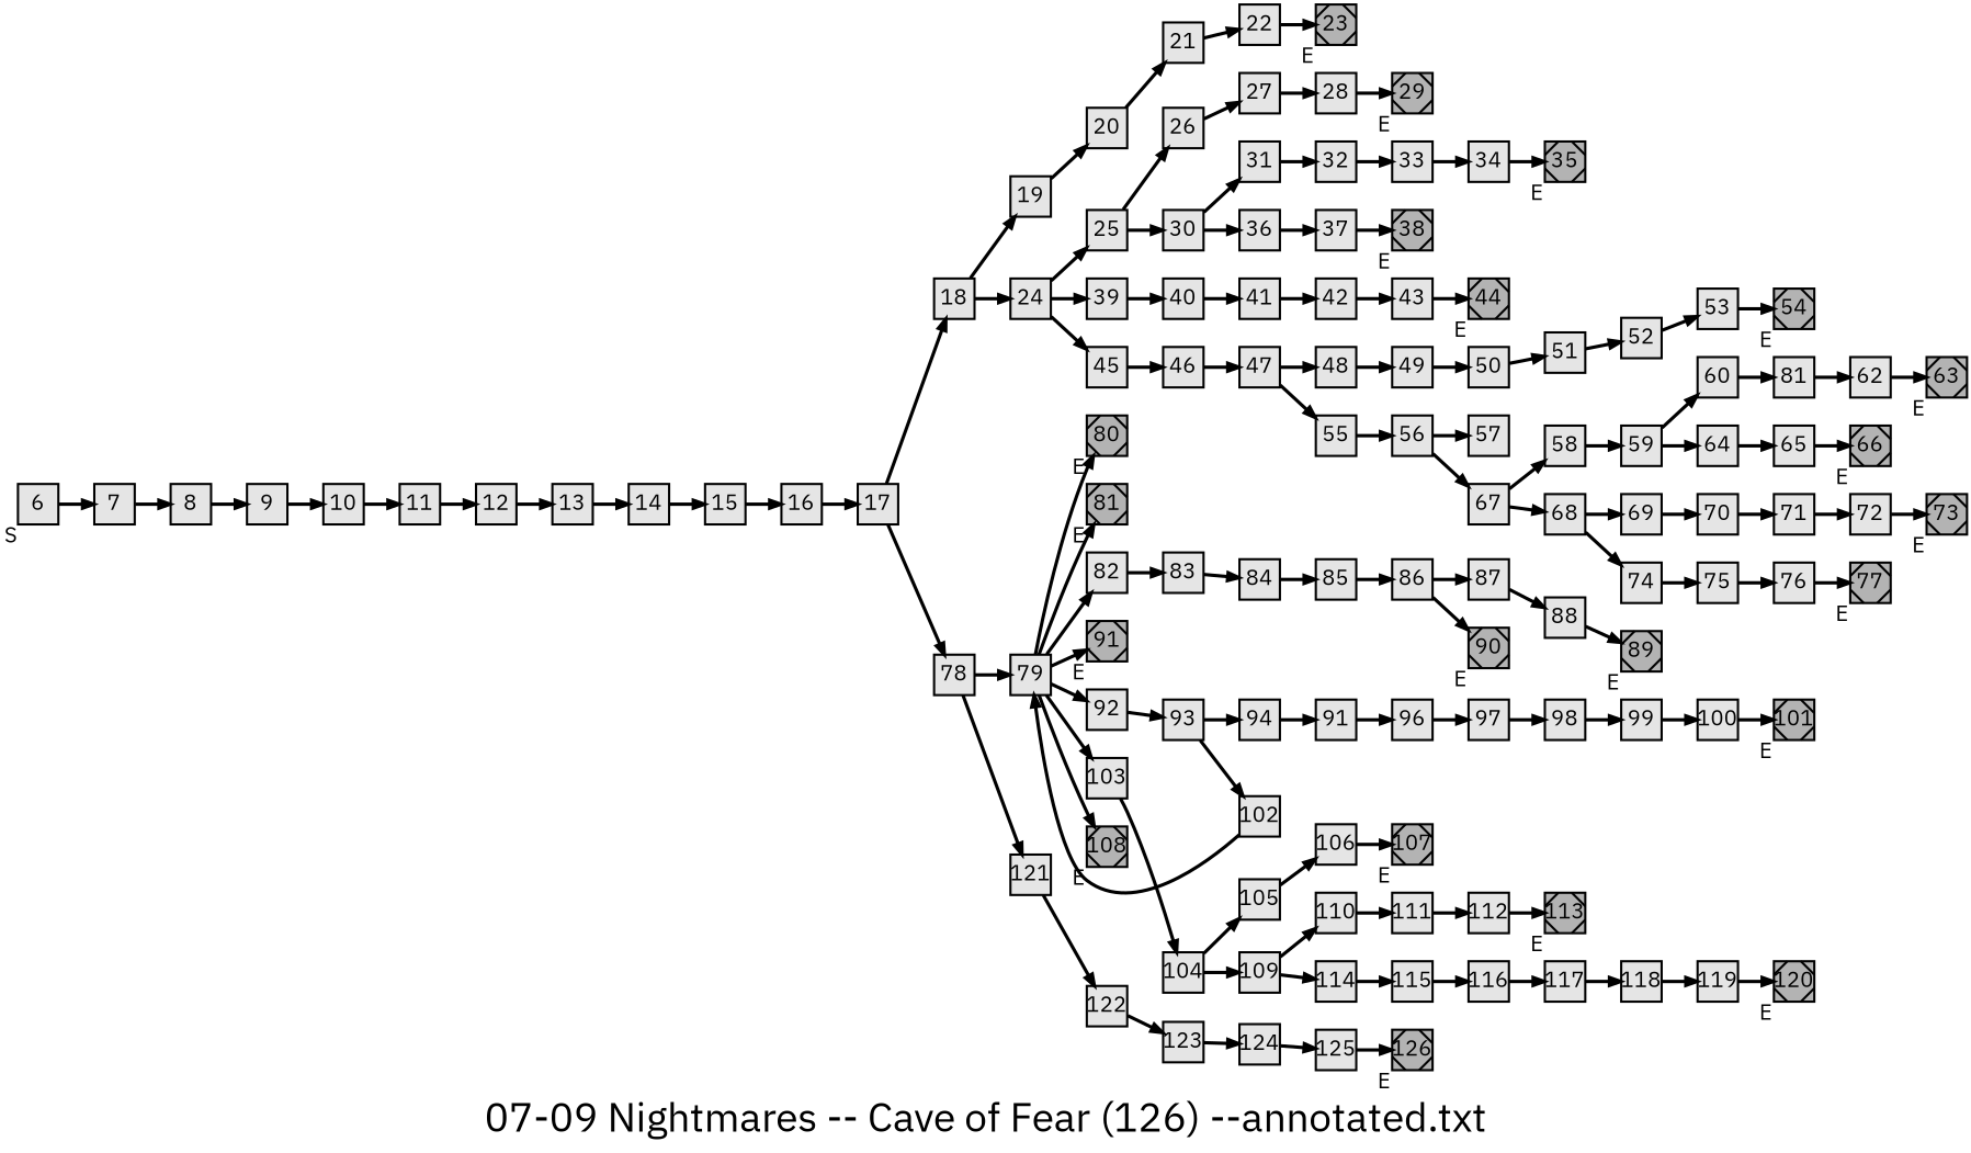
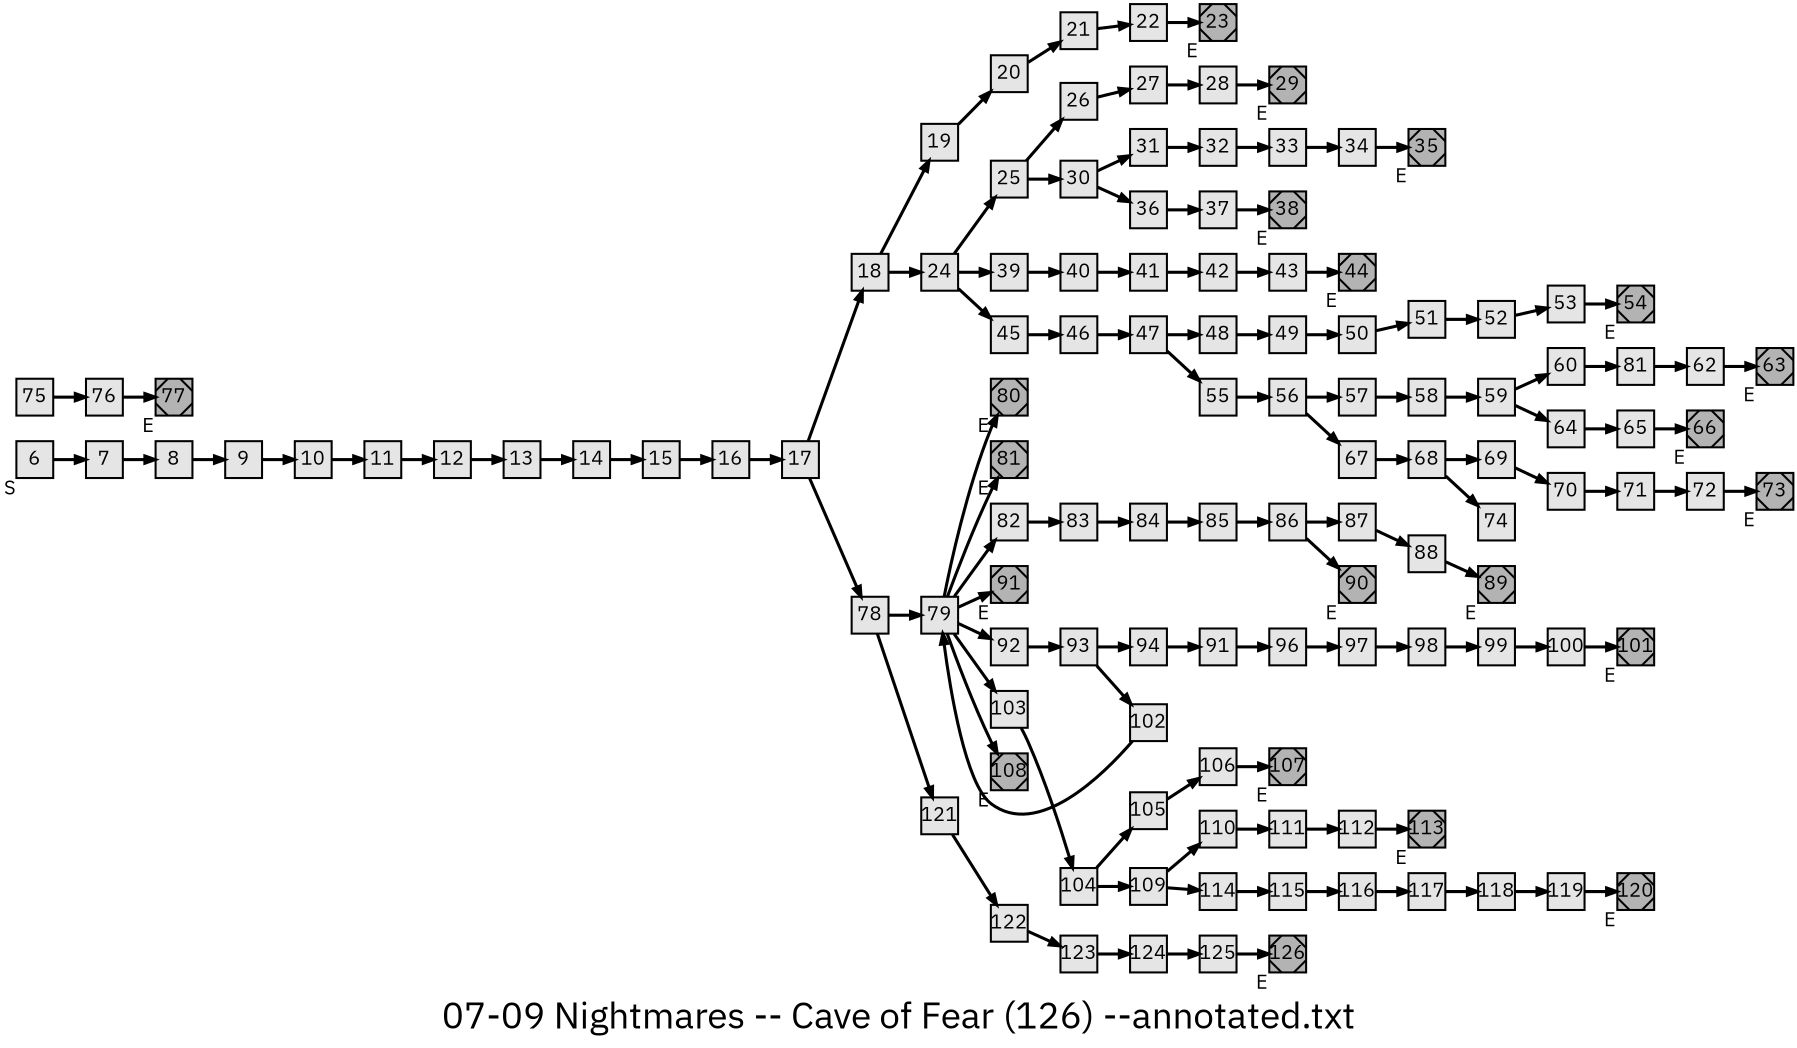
  digraph {
    fontname="IBM Plex Sans"
    fontsize=36
    label="07-09 Nightmares -- Cave of Fear (126) --annotated.txt"
    nodesep=0.35
    ordering=out
    rankdir=LR
    ranksep=0.45
    node [fillcolor=grey90 fixedsize=true fontname="IBM Plex Sans" fontsize=20 labelfloat=true margin="0,0" penwidth=2 regular=true shape=rect style=filled]
    edge [fontname="IBM Plex Sans" fontsize=12 labelfloat=true penwidth=3]
    6 [xlabel=S]
    7
    8
    9
    10
    11
    12
    13
    14
    15
    16
    17
    18
    78
    19
    24
    79
    121
    20
    25
    39
    45
    80 [fillcolor=grey70 shape=Msquare xlabel=E]
    81 [fillcolor=grey70 shape=Msquare xlabel=E]
    82
    91 [fillcolor=grey70 shape=Msquare xlabel=E]
    92
    103
    108 [fillcolor=grey70 shape=Msquare xlabel=E]
    122
    21
    26
    30
    40
    46
    22
    23 [fillcolor=grey70 shape=Msquare xlabel=E]
    27
    31
    36
    41
    47
    28
    32
    37
    29 [fillcolor=grey70 shape=Msquare xlabel=E]
    33
    38 [fillcolor=grey70 shape=Msquare xlabel=E]
    34
    35 [fillcolor=grey70 shape=Msquare xlabel=E]
    42
    43
    44 [fillcolor=grey70 shape=Msquare xlabel=E]
    48
    55
    49
    56
    50
    57
    67
    51
    52
    53
    54 [fillcolor=grey70 shape=Msquare xlabel=E]
    58
    68
    59
    69
    74
    60
    64
    n72 [label=81]
    65
    62
    66 [fillcolor=grey70 shape=Msquare xlabel=E]
    63 [fillcolor=grey70 shape=Msquare xlabel=E]
    70
    75
    71
    76
    72
    73 [fillcolor=grey70 shape=Msquare xlabel=E]
    77 [fillcolor=grey70 shape=Msquare xlabel=E]
    83
    93
    104
    123
    84
    94
    102
    105
    109
    85
    86
    87
    90 [fillcolor=grey70 shape=Msquare xlabel=E]
    88
    89 [fillcolor=grey70 shape=Msquare xlabel=E]
    n99 [label=91]
    96
    97
    98
    99
    100
    101 [fillcolor=grey70 shape=Msquare xlabel=E]
    106
    110
    114
    107 [fillcolor=grey70 shape=Msquare xlabel=E]
    111
    115
    112
    116
    113 [fillcolor=grey70 shape=Msquare xlabel=E]
    117
    118
    119
    120 [fillcolor=grey70 shape=Msquare xlabel=E]
    124
    125
    126 [fillcolor=grey70 shape=Msquare xlabel=E]
    6 -> 7
    7 -> 8
    8 -> 9
    9 -> 10
    10 -> 11
    11 -> 12
    12 -> 13
    13 -> 14
    14 -> 15
    15 -> 16
    16 -> 17
    17 -> 18
    17 -> 78
    18 -> 19
    18 -> 24
    78 -> 79
    78 -> 121
    19 -> 20
    24 -> 25
    24 -> 39
    24 -> 45
    79 -> 80
    79 -> 81
    79 -> 82
    79 -> 91
    79 -> 92
    79 -> 103
    79 -> 108
    121 -> 122
    20 -> 21
    25 -> 26
    25 -> 30
    39 -> 40
    45 -> 46
    82 -> 83
    92 -> 93
    103 -> 104
    122 -> 123
    21 -> 22
    26 -> 27
    30 -> 31
    30 -> 36
    40 -> 41
    46 -> 47
    22 -> 23
    27 -> 28
    31 -> 32
    36 -> 37
    41 -> 42
    47 -> 48
    47 -> 55
    28 -> 29
    32 -> 33
    37 -> 38
    33 -> 34
    34 -> 35
    42 -> 43
    43 -> 44
    48 -> 49
    55 -> 56
    49 -> 50
    56 -> 57
    56 -> 67
    50 -> 51
-   67 -> 58
+   57 -> 58
    67 -> 68
    51 -> 52
    52 -> 53
    53 -> 54
    58 -> 59
    68 -> 69
    68 -> 74
    59 -> 60
    59 -> 64
    69 -> 70
-   74 -> 75
    60 -> n72
    64 -> 65
    n72 -> 62
    65 -> 66
    62 -> 63
    70 -> 71
    75 -> 76
    71 -> 72
    76 -> 77
    72 -> 73
    83 -> 84
    93 -> 94
    93 -> 102
    104 -> 105
    104 -> 109
    123 -> 124
    84 -> 85
    94 -> n99
    102 -> 79
    105 -> 106
    109 -> 110
    109 -> 114
    85 -> 86
    86 -> 87
    86 -> 90
    87 -> 88
    88 -> 89
    n99 -> 96
    96 -> 97
    97 -> 98
    98 -> 99
    99 -> 100
    100 -> 101
    106 -> 107
    110 -> 111
    114 -> 115
    111 -> 112
    115 -> 116
    112 -> 113
    116 -> 117
    117 -> 118
    118 -> 119
    119 -> 120
    124 -> 125
    125 -> 126
  }
